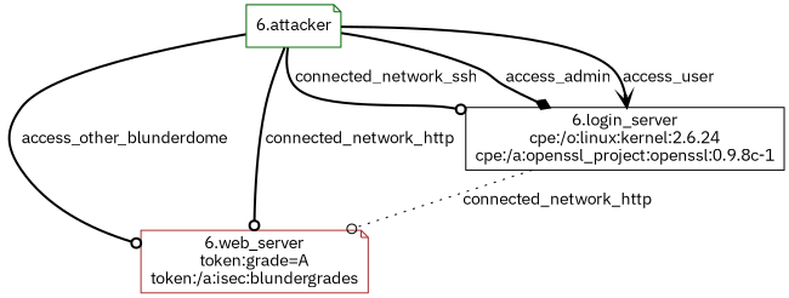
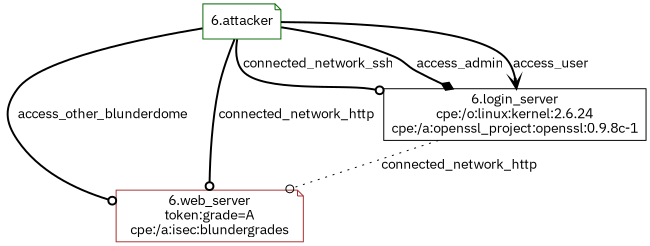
  digraph {
    fontname="IBM Plex Sans"
    node [shape=note fontname="IBM Plex Sans"]
    edge [style=bold arrowhead=odot fontname="IBM Plex Sans"]
    n1 [label="6.attacker" color=darkgreen]
-   n2 [label="6.web_server\ntoken:grade=A\ntoken:/a:isec:blundergrades" color=brown]
+   n2 [label="6.web_server\ntoken:grade=A\ncpe:/a:isec:blundergrades" color=brown]
    n3 [label="6.login_server\ncpe:/o:linux:kernel:2.6.24\ncpe:/a:openssl_project:openssl:0.9.8c-1" color=black shape=box]
    n1 -> n2 [label=access_other_blunderdome]
    n1 -> n2 [label=connected_network_http]
    n1 -> n3 [label=connected_network_ssh]
    n1 -> n3 [label=access_admin arrowhead=diamond]
    n1 -> n3 [label=access_user arrowhead=vee]
    n3 -> n2 [label=connected_network_http style=dotted]
  }
